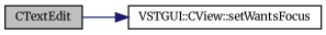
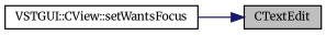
  digraph {
    rankdir=LR
    fontname=Merriweather
    node [color=black fontname=Merriweather fontsize=9 shape=record]
    n1 [fillcolor=grey75 fontcolor=black height=0.2 label=CTextEdit style=filled width=0.4]
    n2 [height=0.2 label="VSTGUI::CView::setWantsFocus" width=0.4]
-   n1 -> n2 [color=midnightblue fontname=Merriweather fontsize=9 labelfontname=Arial labelfontsize=9 style=solid]
+   n2 -> n1 [color=midnightblue fontname=Merriweather fontsize=9 labelfontname=Arial labelfontsize=9 style=solid]
  }
